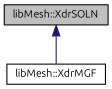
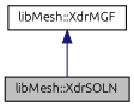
  digraph {
    fontname=Ubuntu
    node [color=black fontname=Ubuntu fontsize=10 shape=record style=filled]
    n1 [fillcolor=grey75 fontcolor=black height=0.2 label="libMesh::XdrSOLN" width=0.4]
    n2 [fillcolor=white height=0.2 label="libMesh::XdrMGF" width=0.4]
-   n1 -> n2 [color=midnightblue dir=back fontname=Ubuntu fontsize=10 labelfontname=FreeSans labelfontsize=10 style=solid]
+   n2 -> n1 [color=midnightblue dir=back fontname=Ubuntu fontsize=10 labelfontname=FreeSans labelfontsize=10 style=solid]
  }
